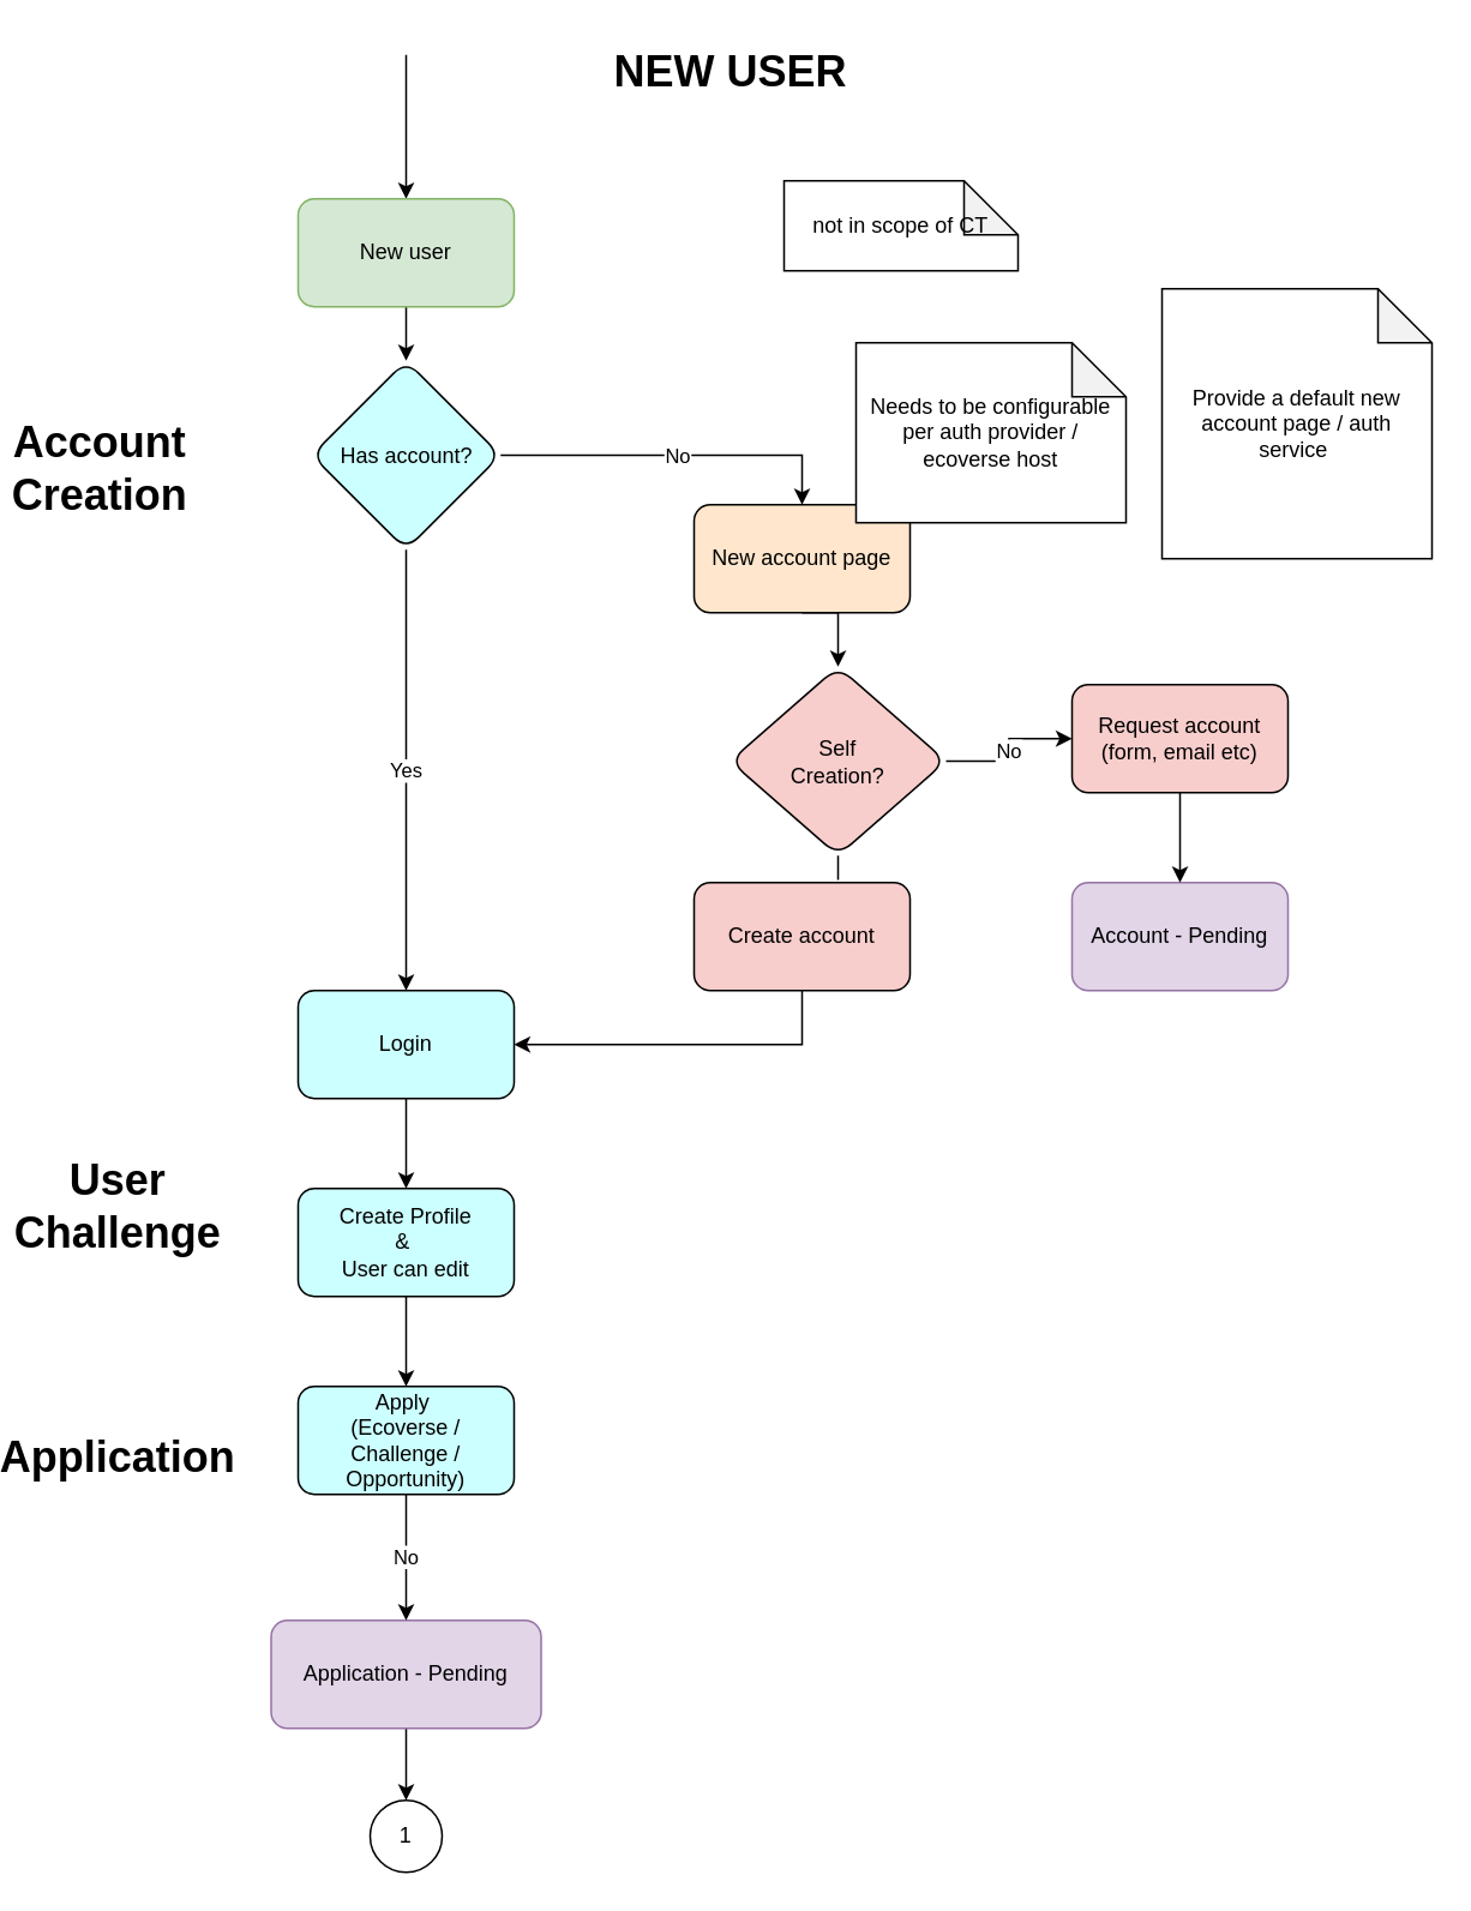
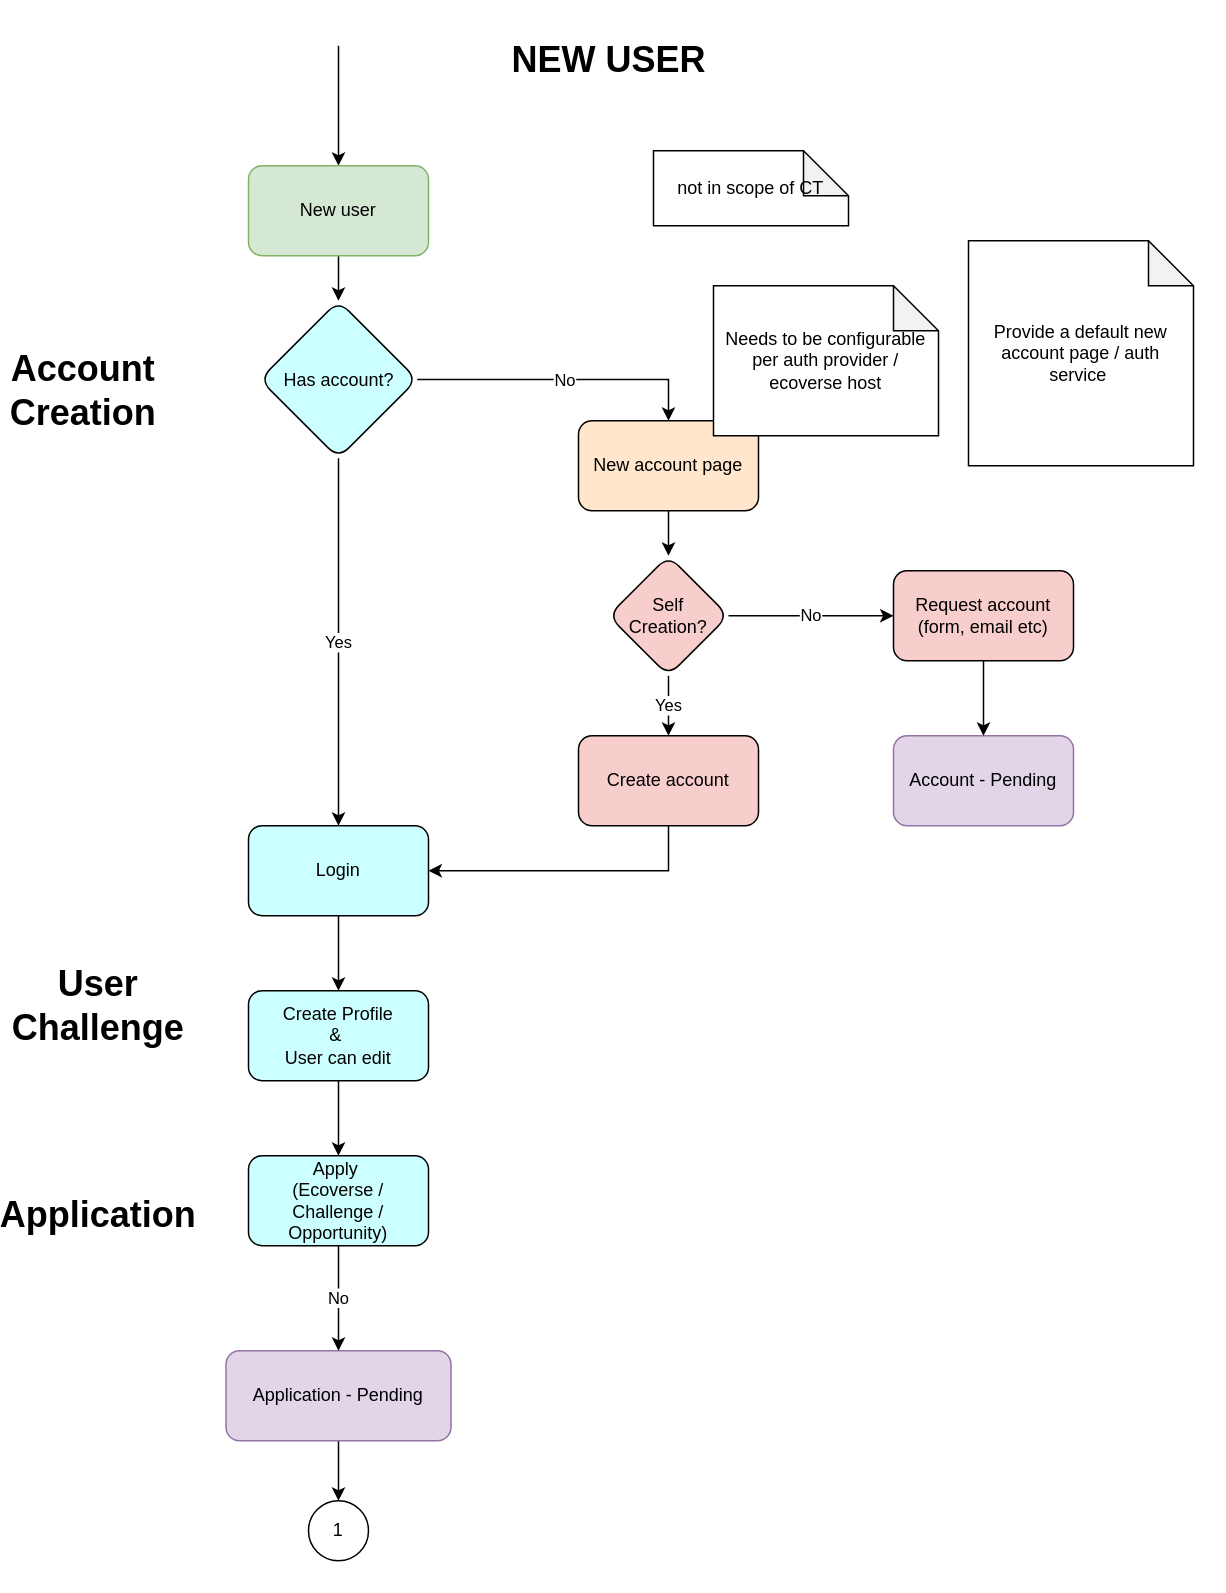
  <mxCell id="0" />
  <mxCell id="1" parent="0" />
  <mxCell id="2" value="" style="edgeStyle=orthogonalEdgeStyle;rounded=0;orthogonalLoop=1;jettySize=auto;html=1;" edge="1" parent="1" target="4"><mxGeometry relative="1" as="geometry"><mxPoint x="210" y="60" as="sourcePoint" /><Array as="points"><mxPoint x="210" y="30" /><mxPoint x="210" y="30" /></Array></mxGeometry></mxCell>
  <mxCell id="3" value="" style="edgeStyle=orthogonalEdgeStyle;rounded=0;orthogonalLoop=1;jettySize=auto;html=1;entryX=0.5;entryY=0;entryDx=0;entryDy=0;" edge="1" parent="1" source="4" target="15"><mxGeometry relative="1" as="geometry"><mxPoint x="220" y="220" as="targetPoint" /></mxGeometry></mxCell>
  <mxCell id="4" value="New user" style="whiteSpace=wrap;html=1;rounded=1;fillColor=#d5e8d4;strokeColor=#82b366;" vertex="1" parent="1"><mxGeometry x="150" y="110" width="120" height="60" as="geometry" /></mxCell>
  <mxCell id="5" style="edgeStyle=orthogonalEdgeStyle;rounded=0;orthogonalLoop=1;jettySize=auto;html=1;exitX=0.5;exitY=1;exitDx=0;exitDy=0;entryX=0.5;entryY=0;entryDx=0;entryDy=0;" edge="1" parent="1" source="6" target="18"><mxGeometry relative="1" as="geometry" /></mxCell>
  <mxCell id="6" value="Login" style="whiteSpace=wrap;html=1;rounded=1;fillColor=#CCFFFF;" vertex="1" parent="1"><mxGeometry x="150" y="550" width="120" height="60" as="geometry" /></mxCell>
  <mxCell id="7" value="" style="edgeStyle=orthogonalEdgeStyle;rounded=0;orthogonalLoop=1;jettySize=auto;html=1;" edge="1" parent="1" source="8" target="9"><mxGeometry relative="1" as="geometry"><mxPoint x="220" y="960" as="targetPoint" /></mxGeometry></mxCell>
  <mxCell id="8" value="Application - Pending" style="whiteSpace=wrap;html=1;rounded=1;fillColor=#e1d5e7;strokeColor=#9673a6;" vertex="1" parent="1"><mxGeometry x="135" y="900" width="150" height="60" as="geometry" /></mxCell>
  <mxCell id="9" value="1" style="ellipse;whiteSpace=wrap;html=1;aspect=fixed;" vertex="1" parent="1"><mxGeometry x="190" y="1000" width="40" height="40" as="geometry" /></mxCell>
  <mxCell id="10" value="NEW USER" style="text;strokeColor=none;fillColor=none;html=1;fontSize=24;fontStyle=1;verticalAlign=middle;align=center;" vertex="1" parent="1"><mxGeometry x="340" y="20" width="100" height="40" as="geometry" /></mxCell>
  <mxCell id="11" style="edgeStyle=orthogonalEdgeStyle;rounded=0;orthogonalLoop=1;jettySize=auto;html=1;exitX=0.5;exitY=1;exitDx=0;exitDy=0;entryX=0.5;entryY=0;entryDx=0;entryDy=0;" edge="1" parent="1" source="12" target="22"><mxGeometry relative="1" as="geometry" /></mxCell>
  <mxCell id="12" value="New account page" style="whiteSpace=wrap;html=1;rounded=1;fillColor=#ffe6cc;" vertex="1" parent="1"><mxGeometry x="370" y="280" width="120" height="60" as="geometry" /></mxCell>
  <mxCell id="13" value="No" style="edgeStyle=orthogonalEdgeStyle;rounded=0;orthogonalLoop=1;jettySize=auto;html=1;exitX=0.5;exitY=1;exitDx=0;exitDy=0;" edge="1" parent="1" source="19" target="8"><mxGeometry relative="1" as="geometry"><mxPoint x="230" y="825" as="sourcePoint" /></mxGeometry></mxCell>
  <mxCell id="14" value="Yes" style="edgeStyle=orthogonalEdgeStyle;rounded=0;orthogonalLoop=1;jettySize=auto;html=1;exitX=0.5;exitY=1;exitDx=0;exitDy=0;entryX=0.5;entryY=0;entryDx=0;entryDy=0;" edge="1" parent="1" source="15" target="6"><mxGeometry relative="1" as="geometry" /></mxCell>
  <mxCell id="15" value="Has account?" style="rhombus;whiteSpace=wrap;html=1;rounded=1;fillColor=#CCFFFF;" vertex="1" parent="1"><mxGeometry x="157.5" y="200" width="105" height="105" as="geometry" /></mxCell>
  <mxCell id="16" value="No" style="edgeStyle=orthogonalEdgeStyle;rounded=0;orthogonalLoop=1;jettySize=auto;html=1;exitX=1;exitY=0.5;exitDx=0;exitDy=0;entryX=0.5;entryY=0;entryDx=0;entryDy=0;" edge="1" parent="1" source="15" target="12"><mxGeometry relative="1" as="geometry"><mxPoint x="250" y="755" as="sourcePoint" /><mxPoint x="250" y="790" as="targetPoint" /></mxGeometry></mxCell>
  <mxCell id="17" style="edgeStyle=orthogonalEdgeStyle;rounded=0;orthogonalLoop=1;jettySize=auto;html=1;exitX=0.5;exitY=1;exitDx=0;exitDy=0;entryX=0.5;entryY=0;entryDx=0;entryDy=0;" edge="1" parent="1" source="18" target="19"><mxGeometry relative="1" as="geometry" /></mxCell>
  <mxCell id="18" value="Create Profile&lt;br&gt;&amp;amp;&amp;nbsp;&lt;br&gt;User can edit" style="whiteSpace=wrap;html=1;rounded=1;fillColor=#CCFFFF;" vertex="1" parent="1"><mxGeometry x="150" y="660" width="120" height="60" as="geometry" /></mxCell>
  <mxCell id="19" value="Apply&amp;nbsp;&lt;br&gt;(Ecoverse / Challenge / Opportunity)" style="whiteSpace=wrap;html=1;rounded=1;fillColor=#CCFFFF;" vertex="1" parent="1"><mxGeometry x="150" y="770" width="120" height="60" as="geometry" /></mxCell>
  <mxCell id="20" value="No" style="edgeStyle=orthogonalEdgeStyle;rounded=0;orthogonalLoop=1;jettySize=auto;html=1;exitX=1;exitY=0.5;exitDx=0;exitDy=0;" edge="1" parent="1" source="22" target="27"><mxGeometry relative="1" as="geometry"><mxPoint x="530" y="420" as="targetPoint" /></mxGeometry></mxCell>
  <mxCell id="21" value="Yes" style="edgeStyle=orthogonalEdgeStyle;rounded=0;orthogonalLoop=1;jettySize=auto;html=1;exitX=0.5;exitY=1;exitDx=0;exitDy=0;" edge="1" parent="1" source="22" target="24"><mxGeometry relative="1" as="geometry" /></mxCell>
- <mxCell id="22" value="Self &lt;br&gt;Creation?" style="rhombus;whiteSpace=wrap;html=1;rounded=1;fillColor=#F8CECC;" vertex="1" parent="1"><mxGeometry x="390" y="370" width="120" height="105" as="geometry" /></mxCell>
+ <mxCell id="22" value="Self &lt;br&gt;Creation?" style="rhombus;whiteSpace=wrap;html=1;rounded=1;fillColor=#F8CECC;" vertex="1" parent="1"><mxGeometry x="390" y="370" width="80" height="80" as="geometry" /></mxCell>
  <mxCell id="23" style="edgeStyle=orthogonalEdgeStyle;rounded=0;orthogonalLoop=1;jettySize=auto;html=1;exitX=0.5;exitY=1;exitDx=0;exitDy=0;entryX=1;entryY=0.5;entryDx=0;entryDy=0;" edge="1" parent="1" source="24" target="6"><mxGeometry relative="1" as="geometry" /></mxCell>
  <mxCell id="24" value="Create account" style="whiteSpace=wrap;html=1;rounded=1;fillColor=#F8CECC;" vertex="1" parent="1"><mxGeometry x="370" y="490" width="120" height="60" as="geometry" /></mxCell>
  <mxCell id="25" value="Account - Pending" style="whiteSpace=wrap;html=1;rounded=1;fillColor=#e1d5e7;strokeColor=#9673a6;" vertex="1" parent="1"><mxGeometry x="580" y="490" width="120" height="60" as="geometry" /></mxCell>
  <mxCell id="26" style="edgeStyle=orthogonalEdgeStyle;rounded=0;orthogonalLoop=1;jettySize=auto;html=1;exitX=0.5;exitY=1;exitDx=0;exitDy=0;entryX=0.5;entryY=0;entryDx=0;entryDy=0;" edge="1" parent="1" source="27" target="25"><mxGeometry relative="1" as="geometry" /></mxCell>
  <mxCell id="27" value="Request account&lt;br&gt;(form, email etc)" style="whiteSpace=wrap;html=1;rounded=1;fillColor=#F8CECC;" vertex="1" parent="1"><mxGeometry x="580" y="380" width="120" height="60" as="geometry" /></mxCell>
  <mxCell id="28" value="Needs to be configurable per auth provider / ecoverse host" style="shape=note;whiteSpace=wrap;html=1;backgroundOutline=1;darkOpacity=0.05;" vertex="1" parent="1"><mxGeometry x="460" y="190" width="150" height="100" as="geometry" /></mxCell>
  <mxCell id="29" value="not in scope of CT" style="shape=note;whiteSpace=wrap;html=1;backgroundOutline=1;darkOpacity=0.05;" vertex="1" parent="1"><mxGeometry x="420" y="100" width="130" height="50" as="geometry" /></mxCell>
  <mxCell id="30" value="Provide a default new account page / auth service&amp;nbsp;" style="shape=note;whiteSpace=wrap;html=1;backgroundOutline=1;darkOpacity=0.05;" vertex="1" parent="1"><mxGeometry x="630" y="160" width="150" height="150" as="geometry" /></mxCell>
  <mxCell id="31" value="&lt;font style=&quot;font-size: 24px&quot;&gt;&lt;b&gt;Account Creation&lt;/b&gt;&lt;/font&gt;" style="text;html=1;strokeColor=none;fillColor=none;align=center;verticalAlign=middle;whiteSpace=wrap;rounded=0;" vertex="1" parent="1"><mxGeometry x="20" y="250" width="40" height="20" as="geometry" /></mxCell>
  <mxCell id="32" value="&lt;font style=&quot;font-size: 24px&quot;&gt;&lt;b&gt;User Challenge&lt;/b&gt;&lt;/font&gt;" style="text;html=1;strokeColor=none;fillColor=none;align=center;verticalAlign=middle;whiteSpace=wrap;rounded=0;" vertex="1" parent="1"><mxGeometry x="30" y="660" width="40" height="20" as="geometry" /></mxCell>
  <mxCell id="33" value="&lt;font style=&quot;font-size: 24px&quot;&gt;&lt;b&gt;Application&lt;/b&gt;&lt;/font&gt;" style="text;html=1;strokeColor=none;fillColor=none;align=center;verticalAlign=middle;whiteSpace=wrap;rounded=0;" vertex="1" parent="1"><mxGeometry x="30" y="800" width="40" height="20" as="geometry" /></mxCell>
